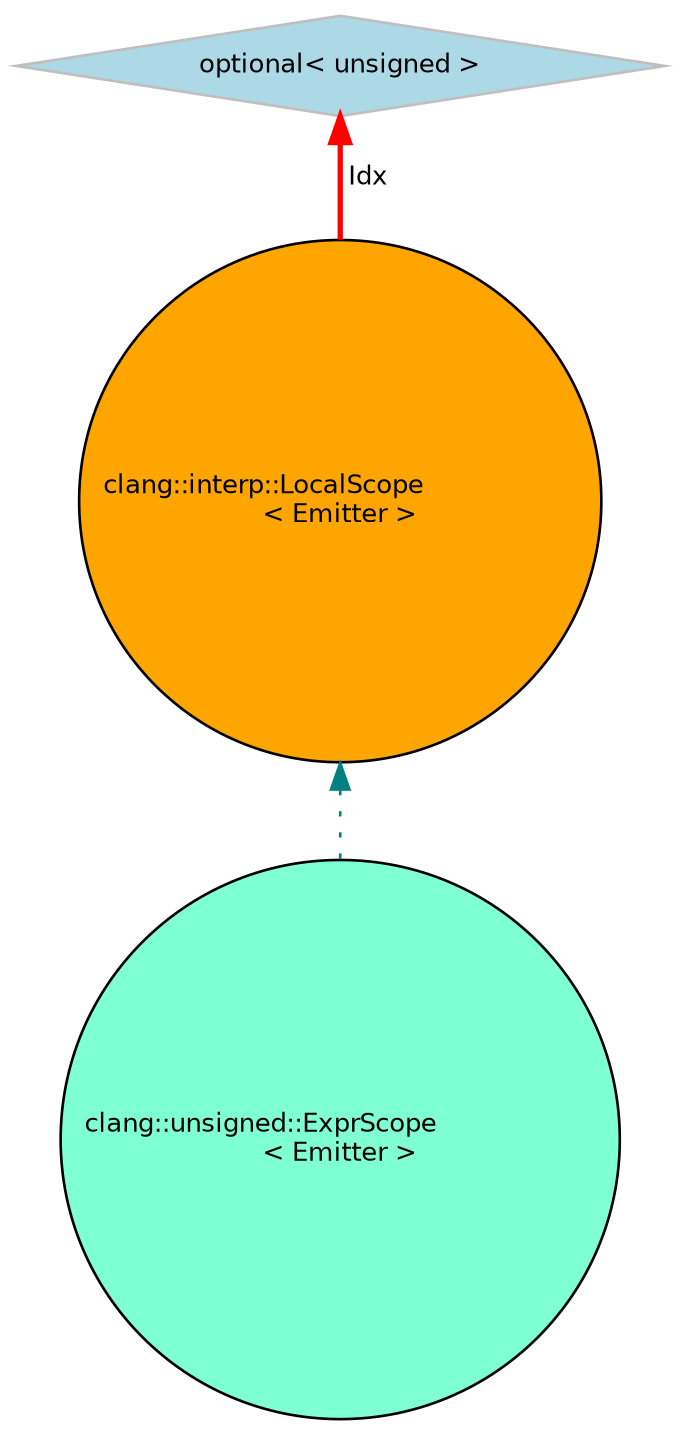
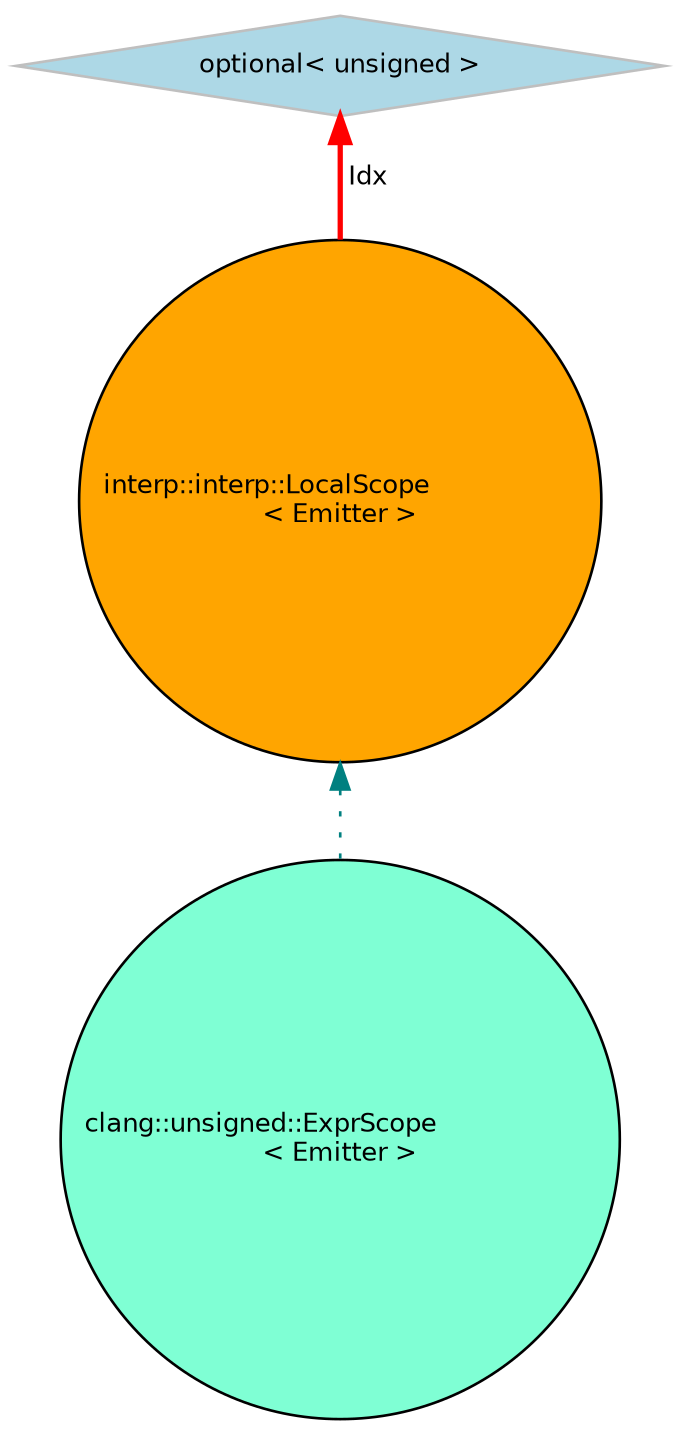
  digraph {
    node [color=black fontname=Helvetica fontsize=10 shape=circle style=filled]
    edge [dir=back fontname=Helvetica fontsize=10 labelfontname=Helvetica labelfontsize=10]
    n1 [fillcolor=aquamarine fontcolor=black height=0.2 label="clang::unsigned::ExprScope\l\< Emitter \>" width=0.4]
-   n2 [fillcolor=orange height=0.2 label="clang::interp::LocalScope\l\< Emitter \>" width=0.4]
+   n2 [fillcolor=orange height=0.2 label="interp::interp::LocalScope\l\< Emitter \>" width=0.4]
    n3 [color=grey75 fillcolor=lightblue height=0.2 label="optional\< unsigned \>" shape=diamond width=0.4]
    n2 -> n1 [color=teal style=dotted]
    n3 -> n2 [color=red label=" Idx" style=bold]
  }
